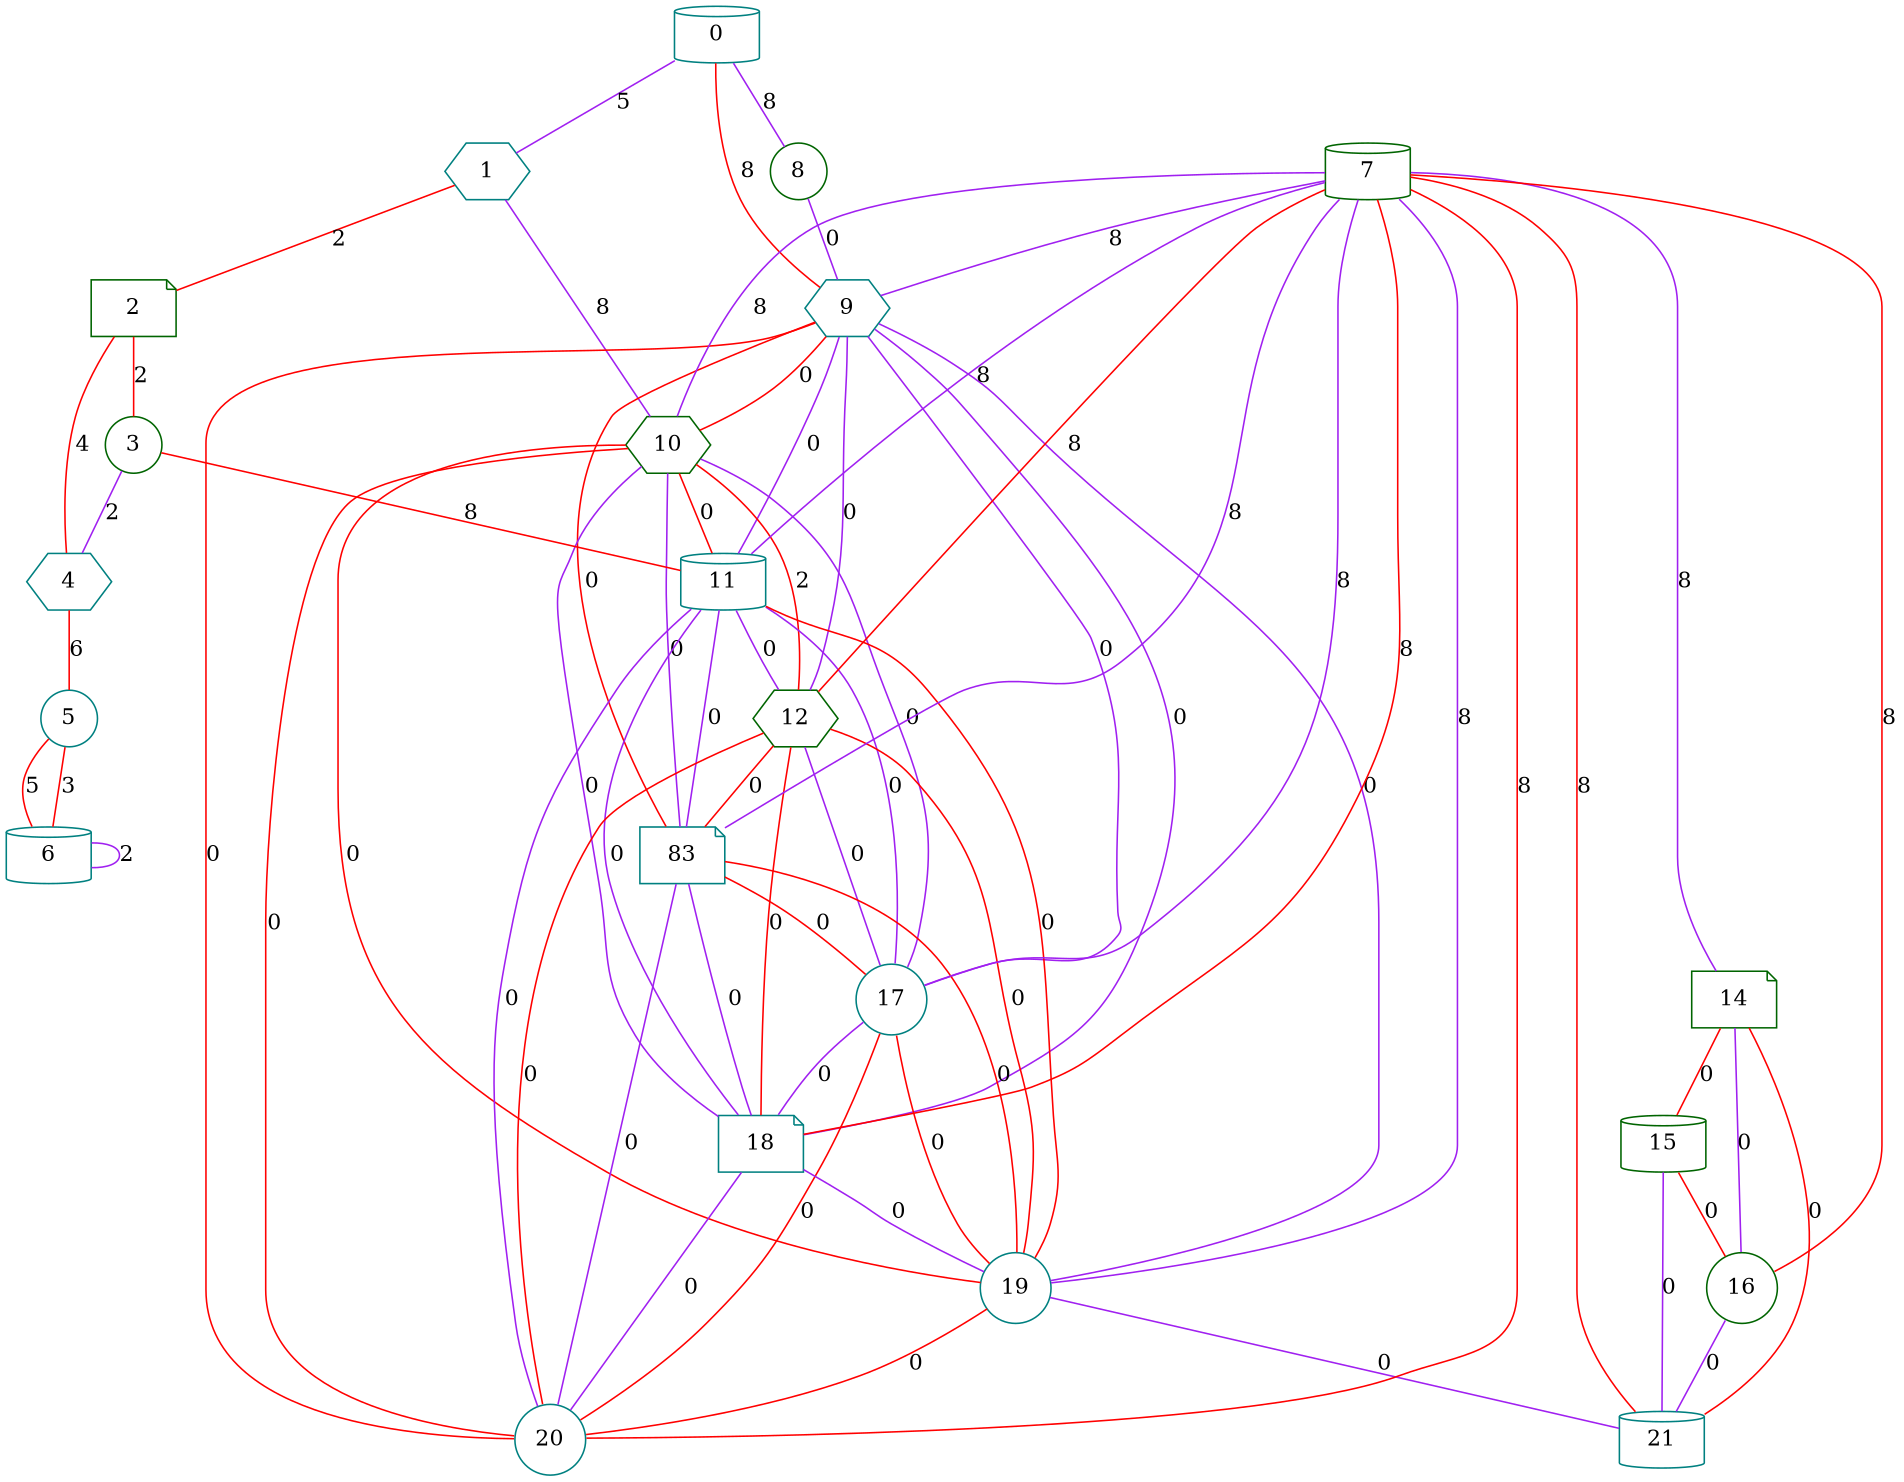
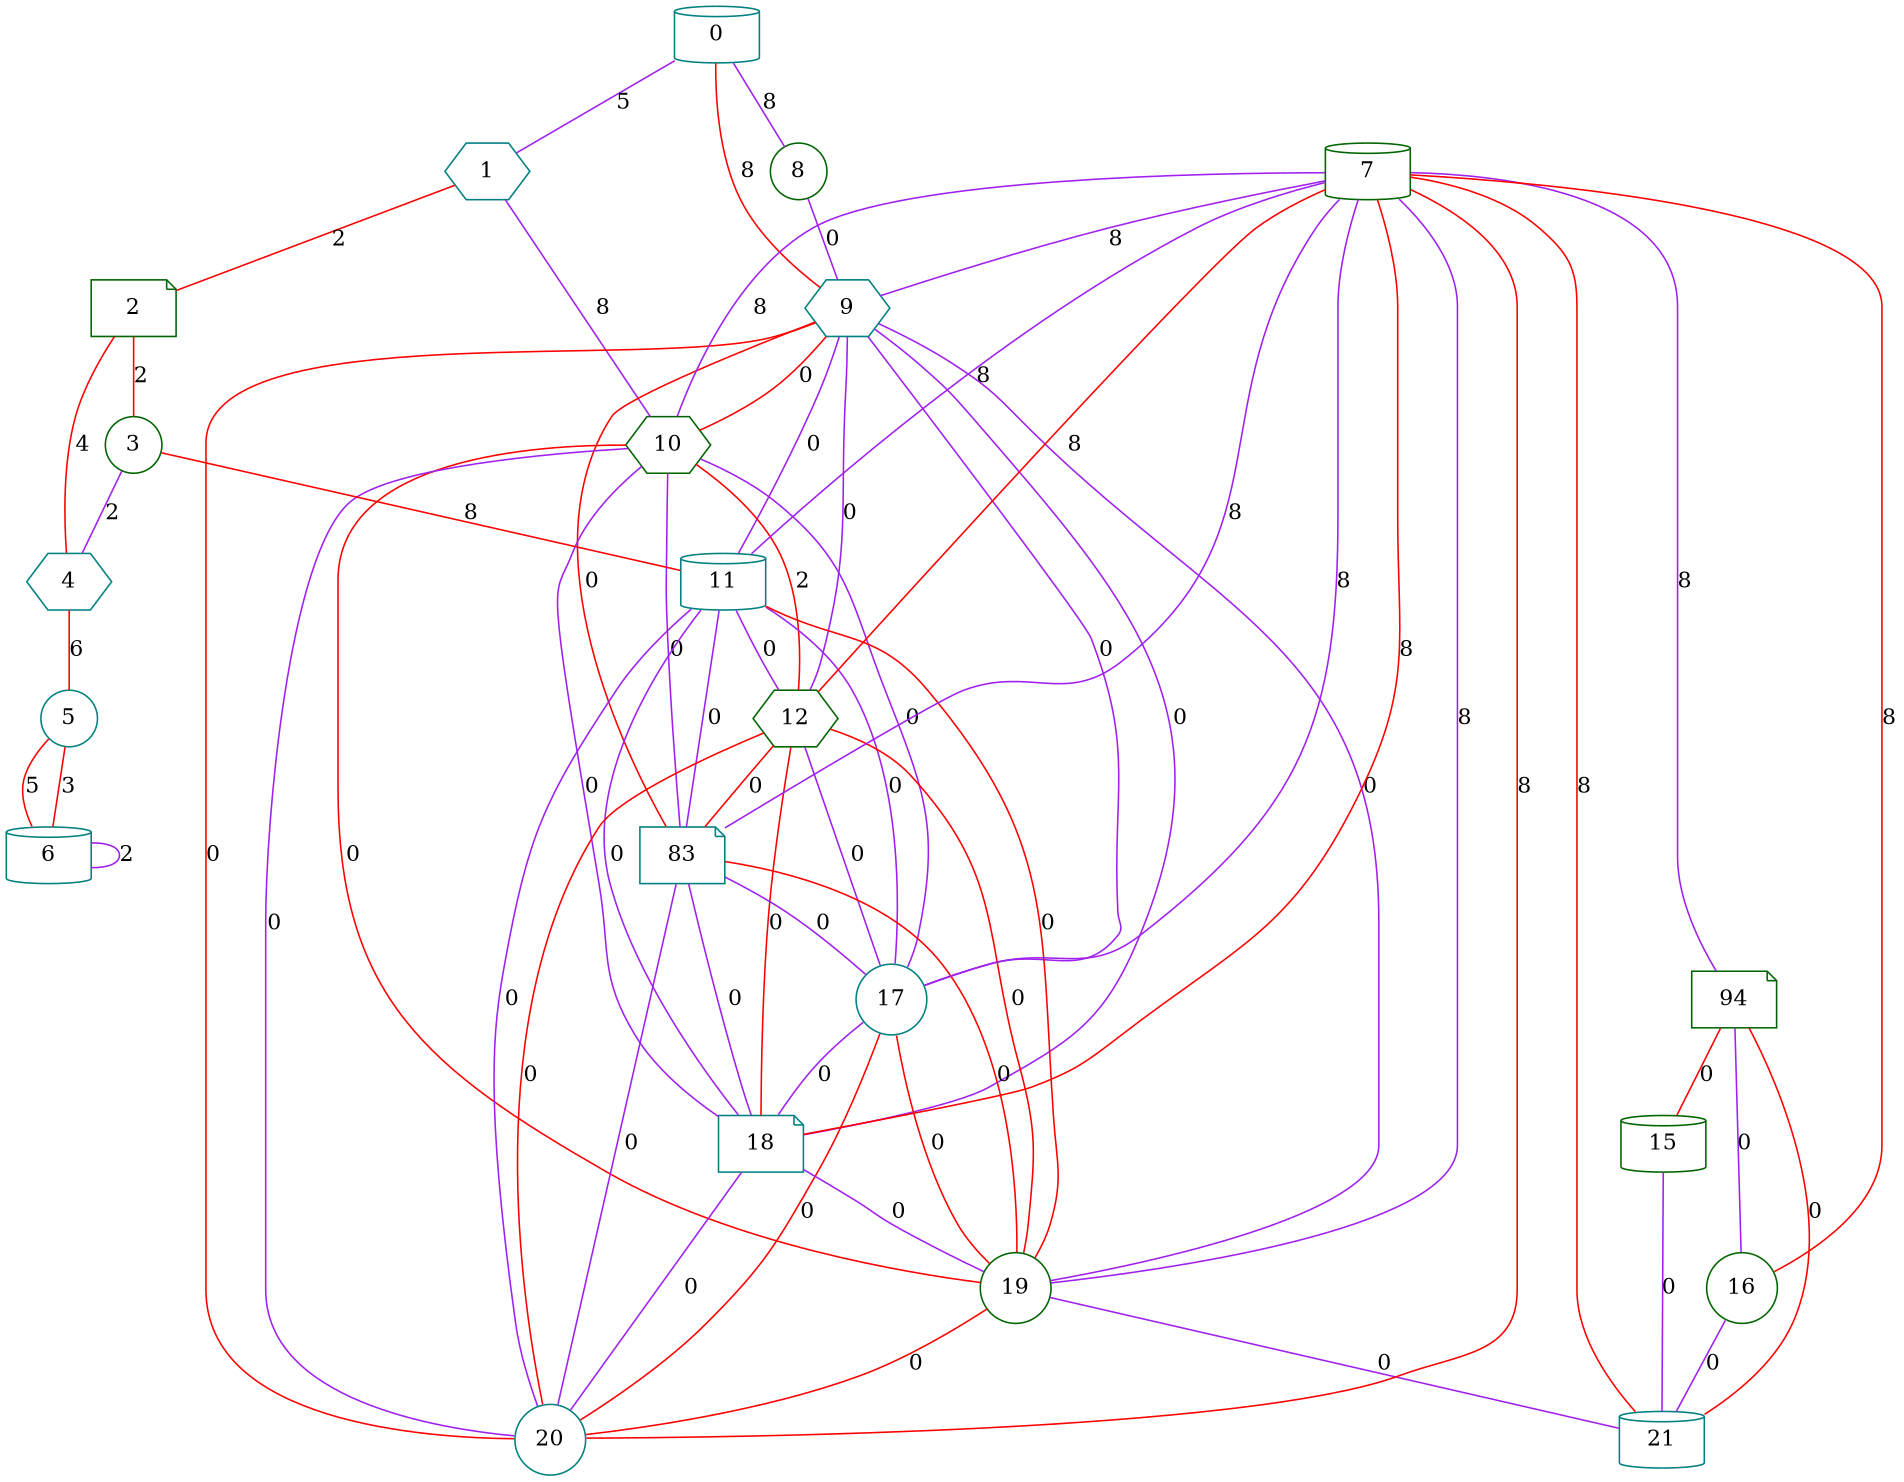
  graph {
    node [color=teal shape=circle weight=3]
    edge [color=purple]
    0 [shape=cylinder weight=1]
    1 [shape=hexagon weight=1]
    8 [color=darkgreen weight=4]
    9 [shape=hexagon]
    2 [color=darkgreen shape=note weight=1]
    10 [color=darkgreen shape=hexagon]
    3 [color=darkgreen weight=1]
    4 [shape=hexagon weight=1]
    11 [shape=cylinder]
    12 [color=darkgreen shape=hexagon]
    n11 [label=83 shape=note]
    17
    18 [shape=note]
-   19
+   19 [color=darkgreen]
    20
    5 [weight=1]
    6 [shape=cylinder weight=2]
    7 [color=darkgreen shape=cylinder weight=1]
-   14 [color=darkgreen shape=note]
+   14 [color=darkgreen shape=note label=94]
    16 [color=darkgreen]
    21 [shape=cylinder]
    15 [color=darkgreen shape=cylinder]
    0 -- 1 [label=5]
    0 -- 8 [label=8]
    0 -- 9 [color=red label=8]
    1 -- 2 [color=red label=2]
    1 -- 10 [label=8]
    8 -- 9 [label=0]
    9 -- 10 [color=red label=0]
    9 -- 11 [label=0]
    9 -- 12 [label=0]
    9 -- n11 [color=red label=0]
    9 -- 17 [label=0]
    9 -- 18 [label=0]
    9 -- 19 [label=0]
    9 -- 20 [color=red label=0]
    2 -- 3 [color=red label=2]
    2 -- 4 [color=red label=4]
-   10 -- 11 [color=red label=0]
    10 -- 12 [color=red label=2]
    10 -- n11 [label=0]
    10 -- 17 [label=0]
    10 -- 18 [label=0]
    10 -- 19 [color=red label=0]
-   10 -- 20 [color=red label=0]
+   10 -- 20 [label=0]
    3 -- 4 [label=2]
    3 -- 11 [color=red label=8]
    4 -- 5 [color=red label=6]
    11 -- 12 [label=0]
    11 -- n11 [label=0]
    11 -- 17 [label=0]
    11 -- 18 [label=0]
    11 -- 19 [color=red label=0]
    11 -- 20 [label=0]
    12 -- n11 [color=red label=0]
    12 -- 17 [label=0]
    12 -- 18 [color=red label=0]
    12 -- 19 [color=red label=0]
    12 -- 20 [color=red label=0]
-   n11 -- 17 [color=red label=0]
+   n11 -- 17 [label=0]
    n11 -- 18 [label=0]
    n11 -- 19 [color=red label=0]
    n11 -- 20 [label=0]
    17 -- 18 [label=0]
    17 -- 19 [color=red label=0]
    17 -- 20 [color=red label=0]
    18 -- 19 [label=0]
    18 -- 20 [label=0]
    19 -- 20 [color=red label=0]
    19 -- 21 [label=0]
    5 -- 6 [color=red label=5]
    5 -- 6 [color=red label=3]
    6 -- 6 [label=2]
    7 -- 9 [label=8]
    7 -- 10 [label=8]
    7 -- 11 [label=8]
    7 -- 12 [color=red label=8]
    7 -- n11 [label=8]
    7 -- 17 [label=8]
    7 -- 18 [color=red label=8]
    7 -- 19 [label=8]
    7 -- 20 [color=red label=8]
    7 -- 14 [label=8]
    7 -- 16 [color=red label=8]
    7 -- 21 [color=red label=8]
    14 -- 16 [label=0]
    14 -- 21 [color=red label=0]
    14 -- 15 [color=red label=0]
    16 -- 21 [label=0]
-   15 -- 16 [color=red label=0]
    15 -- 21 [label=0]
  }
